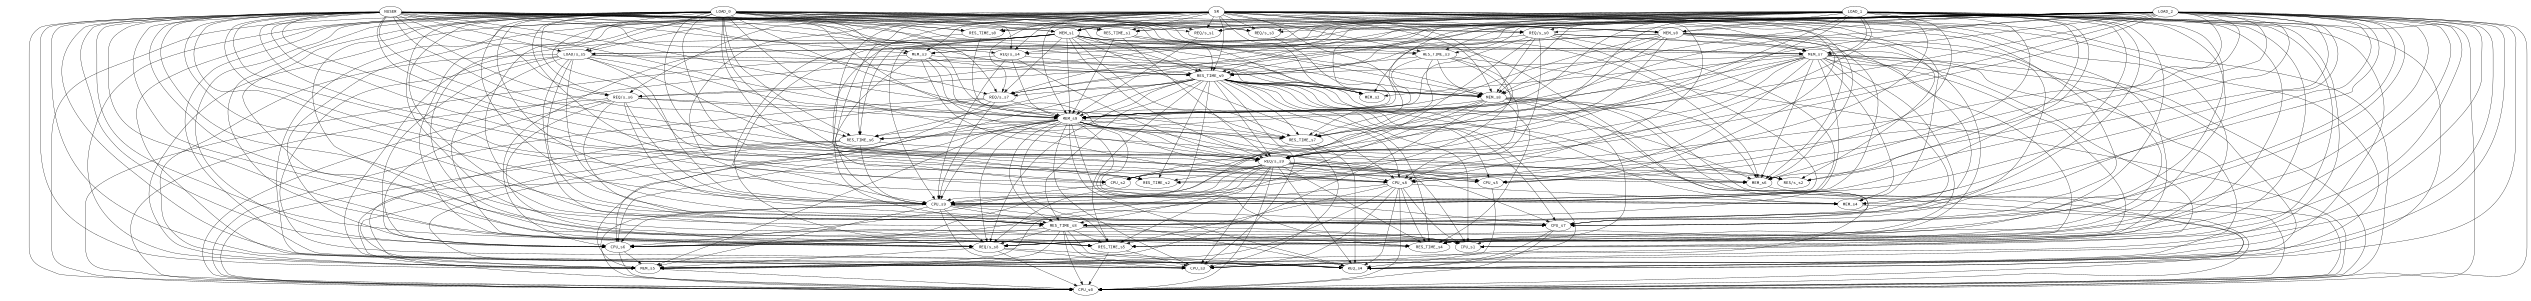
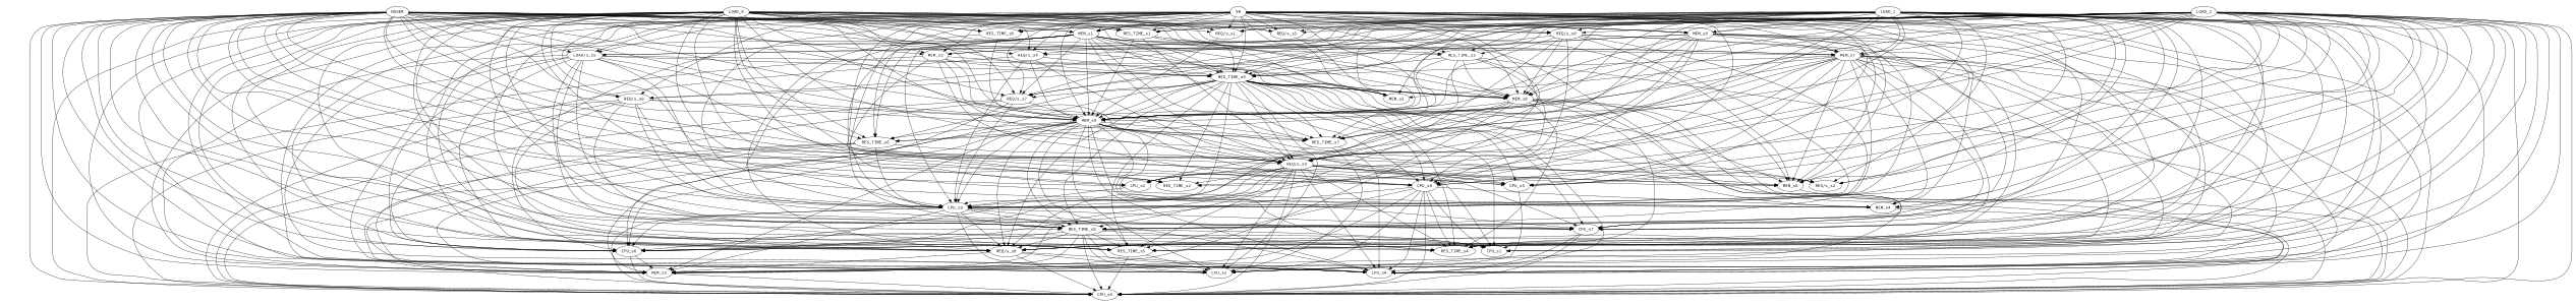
  strict digraph {
    fontname="Source Code Pro"
    node [fontname="Source Code Pro"]
    edge [fontname="Source Code Pro"]
    NUSER
    "REQ/s_s0"
    RES_TIME_s0
    CPU_s0
    MEM_s0
    "REQ/s_s1"
    RES_TIME_s1
    CPU_s1
    MEM_s1
    n10 [label="RES/s_s2"]
    RES_TIME_s2
    CPU_s2
    MEM_s2
    "REQ/s_s3"
    RES_TIME_s3
    CPU_s3
    MEM_s3
    "REQ/s_s4"
    RES_TIME_s4
-   CPU_s4 [label=REQ_s4]
+   CPU_s4
    MEM_s4
    n22 [label="LOAD/s_s5"]
    RES_TIME_s5
    CPU_s5
    MEM_s5
    "REQ/s_s6"
    RES_TIME_s6
    CPU_s6
    MEM_s6
    "REQ/s_s7"
    RES_TIME_s7
    CPU_s7
    MEM_s7
    "REQ/s_s8"
    RES_TIME_s8
    CPU_s8
    MEM_s8
    "REQ/s_s9"
    RES_TIME_s9
    CPU_s9
    MEM_s9
    LOAD_0
    LOAD_1
    LOAD_2
    SR
    NUSER -> "REQ/s_s0"
    NUSER -> RES_TIME_s0
    NUSER -> CPU_s0
    NUSER -> MEM_s0
    NUSER -> "REQ/s_s1"
    NUSER -> RES_TIME_s1
    NUSER -> CPU_s1
    NUSER -> MEM_s1
    NUSER -> n10
    NUSER -> RES_TIME_s2
    NUSER -> CPU_s2
    NUSER -> MEM_s2
    NUSER -> "REQ/s_s3"
    NUSER -> RES_TIME_s3
    NUSER -> CPU_s3
    NUSER -> MEM_s3
    NUSER -> "REQ/s_s4"
    NUSER -> RES_TIME_s4
    NUSER -> CPU_s4
    NUSER -> MEM_s4
    NUSER -> n22
    NUSER -> RES_TIME_s5
    NUSER -> CPU_s5
    NUSER -> MEM_s5
    NUSER -> "REQ/s_s6"
    NUSER -> RES_TIME_s6
    NUSER -> CPU_s6
    NUSER -> MEM_s6
    NUSER -> "REQ/s_s7"
    NUSER -> RES_TIME_s7
    NUSER -> CPU_s7
    NUSER -> MEM_s7
    NUSER -> "REQ/s_s8"
    NUSER -> RES_TIME_s8
    NUSER -> CPU_s8
    NUSER -> MEM_s8
    NUSER -> "REQ/s_s9"
    NUSER -> RES_TIME_s9
    NUSER -> CPU_s9
    NUSER -> MEM_s9
    "REQ/s_s0" -> MEM_s7
    "REQ/s_s0" -> "REQ/s_s8"
    "REQ/s_s0" -> RES_TIME_s8
    "REQ/s_s0" -> CPU_s8
    "REQ/s_s0" -> MEM_s8
    "REQ/s_s0" -> "REQ/s_s9"
    "REQ/s_s0" -> RES_TIME_s9
    "REQ/s_s0" -> CPU_s9
    "REQ/s_s0" -> MEM_s9
    RES_TIME_s0 -> CPU_s9
    RES_TIME_s0 -> MEM_s9
    MEM_s0 -> MEM_s6
    MEM_s0 -> "REQ/s_s7"
    MEM_s0 -> RES_TIME_s7
    MEM_s0 -> CPU_s7
    MEM_s0 -> MEM_s7
    MEM_s0 -> "REQ/s_s8"
    MEM_s0 -> RES_TIME_s8
-   "REQ/s_s9" -> CPU_s8
+   MEM_s0 -> CPU_s8
    MEM_s0 -> MEM_s8
    MEM_s0 -> "REQ/s_s9"
    MEM_s0 -> RES_TIME_s9
    MEM_s0 -> CPU_s9
    MEM_s0 -> MEM_s9
    "REQ/s_s1" -> MEM_s9
    RES_TIME_s1 -> MEM_s8
    RES_TIME_s1 -> "REQ/s_s9"
    RES_TIME_s1 -> RES_TIME_s9
    RES_TIME_s1 -> MEM_s9
    MEM_s1 -> MEM_s5
    MEM_s1 -> RES_TIME_s6
    MEM_s1 -> CPU_s6
    MEM_s1 -> MEM_s6
    MEM_s1 -> "REQ/s_s7"
    MEM_s1 -> RES_TIME_s7
    MEM_s1 -> CPU_s7
    MEM_s1 -> MEM_s7
    MEM_s1 -> "REQ/s_s8"
    MEM_s1 -> RES_TIME_s8
    MEM_s1 -> CPU_s8
    MEM_s1 -> MEM_s8
    MEM_s1 -> "REQ/s_s9"
    MEM_s1 -> RES_TIME_s9
    MEM_s1 -> CPU_s9
    MEM_s1 -> MEM_s9
    CPU_s2 -> CPU_s9
    "REQ/s_s3" -> MEM_s9
    RES_TIME_s3 -> CPU_s0
    RES_TIME_s3 -> CPU_s8
    RES_TIME_s3 -> MEM_s8
    RES_TIME_s3 -> "REQ/s_s9"
    RES_TIME_s3 -> RES_TIME_s9
    RES_TIME_s3 -> CPU_s9
    RES_TIME_s3 -> MEM_s9
    MEM_s3 -> CPU_s0
    MEM_s3 -> CPU_s8
    MEM_s3 -> MEM_s8
    MEM_s3 -> "REQ/s_s9"
    MEM_s3 -> RES_TIME_s9
    MEM_s3 -> CPU_s9
    MEM_s3 -> MEM_s9
    "REQ/s_s4" -> CPU_s0
    "REQ/s_s4" -> "REQ/s_s9"
    "REQ/s_s4" -> RES_TIME_s9
    "REQ/s_s4" -> CPU_s9
    "REQ/s_s4" -> MEM_s9
    MEM_s4 -> CPU_s0
    n22 -> CPU_s4
    n22 -> RES_TIME_s5
    n22 -> MEM_s5
    n22 -> CPU_s6
    n22 -> CPU_s7
    n22 -> "REQ/s_s8"
    n22 -> RES_TIME_s8
    n22 -> MEM_s8
    n22 -> "REQ/s_s9"
    n22 -> RES_TIME_s9
    n22 -> CPU_s9
    n22 -> MEM_s9
    RES_TIME_s5 -> CPU_s0
    RES_TIME_s5 -> CPU_s3
    CPU_s5 -> CPU_s4
    MEM_s5 -> CPU_s0
    "REQ/s_s6" -> CPU_s0
    "REQ/s_s6" -> CPU_s6
    "REQ/s_s6" -> RES_TIME_s7
    "REQ/s_s6" -> CPU_s7
    "REQ/s_s6" -> "REQ/s_s8"
    "REQ/s_s6" -> RES_TIME_s8
    "REQ/s_s6" -> CPU_s9
    "REQ/s_s6" -> MEM_s9
    RES_TIME_s6 -> CPU_s0
    RES_TIME_s6 -> CPU_s4
    RES_TIME_s6 -> MEM_s5
    RES_TIME_s6 -> "REQ/s_s9"
    RES_TIME_s6 -> CPU_s9
    CPU_s6 -> CPU_s0
    CPU_s6 -> MEM_s5
    MEM_s6 -> CPU_s0
    "REQ/s_s7" -> CPU_s0
    "REQ/s_s7" -> MEM_s5
    "REQ/s_s7" -> CPU_s6
    "REQ/s_s7" -> CPU_s9
    "REQ/s_s7" -> MEM_s9
    RES_TIME_s7 -> CPU_s3
    RES_TIME_s7 -> CPU_s4
    RES_TIME_s7 -> CPU_s6
    CPU_s7 -> CPU_s0
    CPU_s7 -> CPU_s4
    MEM_s7 -> CPU_s0
    MEM_s7 -> CPU_s2
    MEM_s7 -> MEM_s2
    MEM_s7 -> CPU_s3
    MEM_s7 -> RES_TIME_s4
    MEM_s7 -> CPU_s4
    MEM_s7 -> MEM_s4
    MEM_s7 -> RES_TIME_s5
    MEM_s7 -> CPU_s5
    MEM_s7 -> MEM_s5
    MEM_s7 -> CPU_s6
    MEM_s7 -> MEM_s6
    MEM_s7 -> RES_TIME_s7
    MEM_s7 -> CPU_s7
    MEM_s7 -> "REQ/s_s9"
    MEM_s7 -> RES_TIME_s9
    MEM_s7 -> CPU_s9
    MEM_s7 -> MEM_s9
    "REQ/s_s8" -> CPU_s0
    "REQ/s_s8" -> CPU_s3
    "REQ/s_s8" -> CPU_s4
    "REQ/s_s8" -> MEM_s5
    RES_TIME_s8 -> CPU_s0
    RES_TIME_s8 -> CPU_s1
    RES_TIME_s8 -> CPU_s3
    RES_TIME_s8 -> RES_TIME_s4
    RES_TIME_s8 -> CPU_s4
    RES_TIME_s8 -> RES_TIME_s5
    RES_TIME_s8 -> MEM_s5
    RES_TIME_s8 -> CPU_s6
    RES_TIME_s8 -> "REQ/s_s8"
    CPU_s8 -> CPU_s0
    CPU_s8 -> CPU_s1
    CPU_s8 -> CPU_s3
    CPU_s8 -> RES_TIME_s4
    CPU_s8 -> CPU_s4
    CPU_s8 -> MEM_s4
    CPU_s8 -> RES_TIME_s5
    CPU_s8 -> MEM_s5
    CPU_s8 -> CPU_s6
    MEM_s8 -> CPU_s0
    MEM_s8 -> CPU_s1
    MEM_s8 -> CPU_s3
    MEM_s8 -> RES_TIME_s4
    MEM_s8 -> CPU_s4
    MEM_s8 -> MEM_s5
    MEM_s8 -> MEM_s6
    MEM_s8 -> RES_TIME_s8
    MEM_s8 -> CPU_s9
    MEM_s8 -> MEM_s9
    "REQ/s_s9" -> CPU_s0
    "REQ/s_s9" -> CPU_s1
    "REQ/s_s9" -> n10
    "REQ/s_s9" -> RES_TIME_s2
    "REQ/s_s9" -> CPU_s2
    "REQ/s_s9" -> CPU_s3
    "REQ/s_s9" -> RES_TIME_s4
    "REQ/s_s9" -> CPU_s4
    "REQ/s_s9" -> RES_TIME_s5
    "REQ/s_s9" -> CPU_s5
    "REQ/s_s9" -> MEM_s5
    "REQ/s_s9" -> CPU_s6
    "REQ/s_s9" -> MEM_s6
    "REQ/s_s9" -> CPU_s7
    "REQ/s_s9" -> "REQ/s_s8"
    RES_TIME_s9 -> CPU_s0
    RES_TIME_s9 -> CPU_s1
    RES_TIME_s9 -> RES_TIME_s2
    RES_TIME_s9 -> MEM_s2
    RES_TIME_s9 -> CPU_s3
    RES_TIME_s9 -> RES_TIME_s4
    RES_TIME_s9 -> CPU_s4
    RES_TIME_s9 -> MEM_s4
    RES_TIME_s9 -> RES_TIME_s5
    RES_TIME_s9 -> CPU_s5
    RES_TIME_s9 -> MEM_s5
    RES_TIME_s9 -> RES_TIME_s6
    RES_TIME_s9 -> MEM_s6
    RES_TIME_s9 -> "REQ/s_s7"
    RES_TIME_s9 -> RES_TIME_s7
    RES_TIME_s9 -> CPU_s7
    RES_TIME_s9 -> "REQ/s_s8"
    RES_TIME_s9 -> RES_TIME_s8
    RES_TIME_s9 -> CPU_s8
    RES_TIME_s9 -> MEM_s8
    RES_TIME_s9 -> "REQ/s_s9"
    RES_TIME_s9 -> CPU_s9
    RES_TIME_s9 -> MEM_s9
    CPU_s9 -> CPU_s0
    CPU_s9 -> CPU_s3
    CPU_s9 -> CPU_s4
    CPU_s9 -> MEM_s5
    CPU_s9 -> CPU_s6
    CPU_s9 -> CPU_s7
    CPU_s9 -> "REQ/s_s8"
    CPU_s9 -> RES_TIME_s8
    MEM_s9 -> CPU_s0
    MEM_s9 -> CPU_s3
    MEM_s9 -> RES_TIME_s4
    MEM_s9 -> CPU_s4
    MEM_s9 -> MEM_s4
    MEM_s9 -> RES_TIME_s5
    MEM_s9 -> CPU_s5
    MEM_s9 -> MEM_s5
    MEM_s9 -> RES_TIME_s6
    MEM_s9 -> CPU_s6
    MEM_s9 -> MEM_s6
    MEM_s9 -> RES_TIME_s7
    MEM_s9 -> CPU_s7
    MEM_s9 -> "REQ/s_s8"
    MEM_s9 -> RES_TIME_s8
    MEM_s9 -> CPU_s8
    MEM_s9 -> "REQ/s_s9"
    MEM_s9 -> CPU_s9
    LOAD_0 -> "REQ/s_s0"
    LOAD_0 -> RES_TIME_s0
    LOAD_0 -> CPU_s0
    LOAD_0 -> MEM_s0
    LOAD_0 -> "REQ/s_s1"
    LOAD_0 -> RES_TIME_s1
    LOAD_0 -> CPU_s1
    LOAD_0 -> MEM_s1
    LOAD_0 -> n10
    LOAD_0 -> RES_TIME_s2
    LOAD_0 -> CPU_s2
    LOAD_0 -> MEM_s2
    LOAD_0 -> "REQ/s_s3"
    LOAD_0 -> RES_TIME_s3
    LOAD_0 -> CPU_s3
    LOAD_0 -> MEM_s3
    LOAD_0 -> "REQ/s_s4"
    LOAD_0 -> RES_TIME_s4
    LOAD_0 -> CPU_s4
    LOAD_0 -> MEM_s4
    LOAD_0 -> n22
    LOAD_0 -> RES_TIME_s5
    LOAD_0 -> CPU_s5
    LOAD_0 -> MEM_s5
    LOAD_0 -> "REQ/s_s6"
    LOAD_0 -> RES_TIME_s6
    LOAD_0 -> CPU_s6
    LOAD_0 -> MEM_s6
    LOAD_0 -> "REQ/s_s7"
    LOAD_0 -> RES_TIME_s7
    LOAD_0 -> CPU_s7
    LOAD_0 -> MEM_s7
    LOAD_0 -> "REQ/s_s8"
    LOAD_0 -> RES_TIME_s8
    LOAD_0 -> CPU_s8
    LOAD_0 -> MEM_s8
    LOAD_0 -> "REQ/s_s9"
    LOAD_0 -> RES_TIME_s9
    LOAD_0 -> CPU_s9
    LOAD_0 -> MEM_s9
    LOAD_1 -> "REQ/s_s0"
    LOAD_1 -> RES_TIME_s0
    LOAD_1 -> CPU_s0
    LOAD_1 -> MEM_s0
    LOAD_1 -> "REQ/s_s1"
    LOAD_1 -> RES_TIME_s1
    LOAD_1 -> CPU_s1
    LOAD_1 -> MEM_s1
    LOAD_1 -> n10
    LOAD_1 -> RES_TIME_s2
    LOAD_1 -> CPU_s2
    LOAD_1 -> MEM_s2
    LOAD_1 -> "REQ/s_s3"
    LOAD_1 -> RES_TIME_s3
    LOAD_1 -> CPU_s3
    LOAD_1 -> MEM_s3
    LOAD_1 -> "REQ/s_s4"
    LOAD_1 -> RES_TIME_s4
    LOAD_1 -> CPU_s4
    LOAD_1 -> MEM_s4
    LOAD_1 -> n22
    LOAD_1 -> RES_TIME_s5
    LOAD_1 -> CPU_s5
    LOAD_1 -> MEM_s5
    LOAD_1 -> "REQ/s_s6"
    LOAD_1 -> RES_TIME_s6
    LOAD_1 -> CPU_s6
    LOAD_1 -> MEM_s6
    LOAD_1 -> "REQ/s_s7"
    LOAD_1 -> RES_TIME_s7
    LOAD_1 -> CPU_s7
    LOAD_1 -> MEM_s7
    LOAD_1 -> "REQ/s_s8"
    LOAD_1 -> RES_TIME_s8
    LOAD_1 -> CPU_s8
    LOAD_1 -> MEM_s8
    LOAD_1 -> "REQ/s_s9"
    LOAD_1 -> RES_TIME_s9
    LOAD_1 -> CPU_s9
    LOAD_1 -> MEM_s9
    LOAD_2 -> "REQ/s_s0"
    LOAD_2 -> RES_TIME_s0
    LOAD_2 -> CPU_s0
    LOAD_2 -> MEM_s0
    LOAD_2 -> "REQ/s_s1"
    LOAD_2 -> RES_TIME_s1
    LOAD_2 -> CPU_s1
    LOAD_2 -> MEM_s1
    LOAD_2 -> n10
    LOAD_2 -> RES_TIME_s2
    LOAD_2 -> CPU_s2
    LOAD_2 -> MEM_s2
    LOAD_2 -> "REQ/s_s3"
    LOAD_2 -> RES_TIME_s3
    LOAD_2 -> CPU_s3
    LOAD_2 -> MEM_s3
    LOAD_2 -> "REQ/s_s4"
    LOAD_2 -> RES_TIME_s4
    LOAD_2 -> CPU_s4
    LOAD_2 -> MEM_s4
    LOAD_2 -> n22
    LOAD_2 -> RES_TIME_s5
    LOAD_2 -> CPU_s5
    LOAD_2 -> MEM_s5
    LOAD_2 -> "REQ/s_s6"
    LOAD_2 -> RES_TIME_s6
    LOAD_2 -> CPU_s6
    LOAD_2 -> MEM_s6
    LOAD_2 -> "REQ/s_s7"
    LOAD_2 -> RES_TIME_s7
    LOAD_2 -> CPU_s7
    LOAD_2 -> MEM_s7
    LOAD_2 -> "REQ/s_s8"
    LOAD_2 -> RES_TIME_s8
    LOAD_2 -> CPU_s8
    LOAD_2 -> MEM_s8
    LOAD_2 -> "REQ/s_s9"
    LOAD_2 -> RES_TIME_s9
    LOAD_2 -> CPU_s9
    LOAD_2 -> MEM_s9
    SR -> "REQ/s_s0"
    SR -> RES_TIME_s0
    SR -> CPU_s0
    SR -> MEM_s0
    SR -> "REQ/s_s1"
    SR -> RES_TIME_s1
    SR -> CPU_s1
    SR -> MEM_s1
    SR -> n10
    SR -> RES_TIME_s2
    SR -> CPU_s2
    SR -> MEM_s2
    SR -> "REQ/s_s3"
    SR -> RES_TIME_s3
    SR -> CPU_s3
    SR -> MEM_s3
    SR -> "REQ/s_s4"
    SR -> RES_TIME_s4
    SR -> CPU_s4
    SR -> MEM_s4
    SR -> n22
    SR -> RES_TIME_s5
    SR -> CPU_s5
    SR -> MEM_s5
    SR -> "REQ/s_s6"
    SR -> RES_TIME_s6
    SR -> CPU_s6
    SR -> MEM_s6
    SR -> "REQ/s_s7"
    SR -> RES_TIME_s7
    SR -> CPU_s7
    SR -> MEM_s7
    SR -> "REQ/s_s8"
    SR -> RES_TIME_s8
    SR -> CPU_s8
    SR -> MEM_s8
    SR -> "REQ/s_s9"
    SR -> RES_TIME_s9
    SR -> CPU_s9
    SR -> MEM_s9
  }
